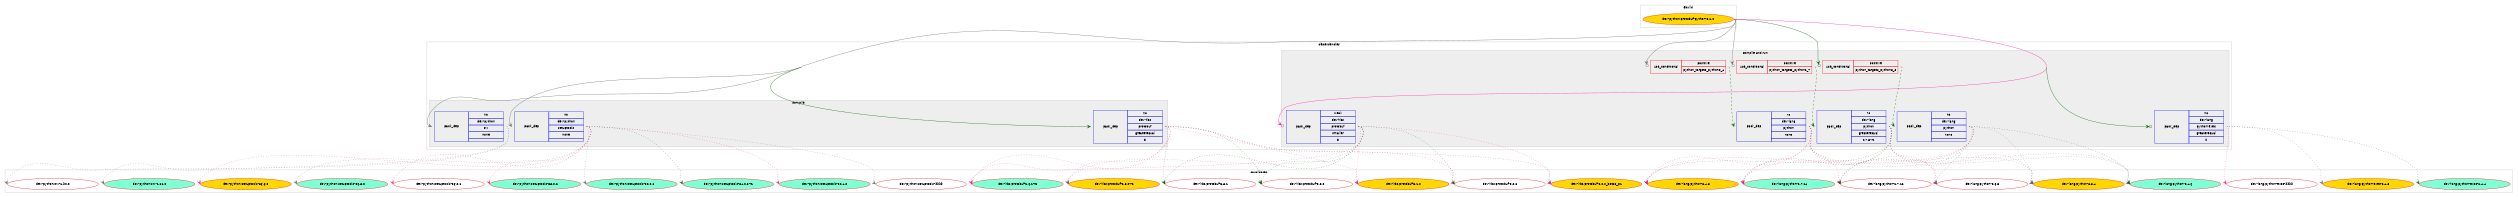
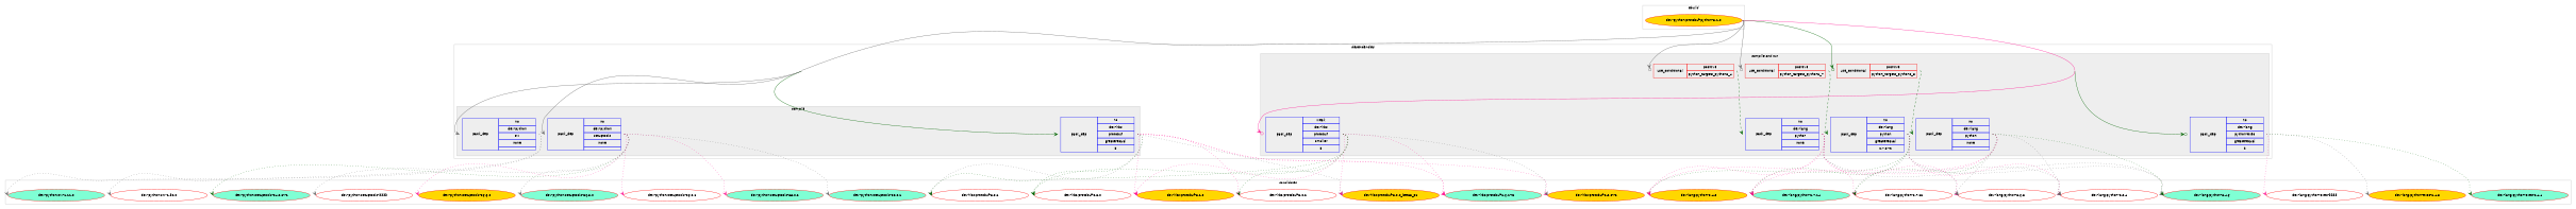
  digraph {
    compound=true
    concentrate=true
    fontname=Helvetica
    fontsize=10
    newrank=true
    rankdir=TB
    ranksep=1.5
    node [color=red fontname=Helvetica fontsize=10 style=filled]
    edge [arrowhead=vee color=gray40 headport=w style=dotted tailport=e weight=100]
    n1 [fillcolor=gold label="dev-python/protobuf-python-3.1.0" width=4]
    n2 [color=blue label=<<TABLE BORDER="0" CELLBORDER="1" CELLSPACING="0" CELLPADDING="4" WIDTH="220"><TR><TD ROWSPAN="6" CELLPADDING="30">pack_dep</TD></TR><TR><TD WIDTH="110">no</TD></TR><TR><TD>dev-libs</TD></TR><TR><TD>protobuf</TD></TR><TR><TD>greaterequal</TD></TR><TR><TD>3</TD></TR></TABLE>> shape=none style=""]
    n3 [color=blue label=<<TABLE BORDER="0" CELLBORDER="1" CELLSPACING="0" CELLPADDING="4" WIDTH="220"><TR><TD ROWSPAN="6" CELLPADDING="30">pack_dep</TD></TR><TR><TD WIDTH="110">no</TD></TR><TR><TD>dev-python</TD></TR><TR><TD>setuptools</TD></TR><TR><TD>none</TD></TR><TR><TD></TD></TR></TABLE>> shape=none style=""]
    n4 [color=blue label=<<TABLE BORDER="0" CELLBORDER="1" CELLSPACING="0" CELLPADDING="4" WIDTH="220"><TR><TD ROWSPAN="6" CELLPADDING="30">pack_dep</TD></TR><TR><TD WIDTH="110">no</TD></TR><TR><TD>dev-python</TD></TR><TR><TD>six</TD></TR><TR><TD>none</TD></TR><TR><TD></TD></TR></TABLE>> shape=none style=""]
    n5 [color=blue label=<<TABLE BORDER="0" CELLBORDER="1" CELLSPACING="0" CELLPADDING="4" WIDTH="220"><TR><TD ROWSPAN="6" CELLPADDING="30">pack_dep</TD></TR><TR><TD WIDTH="110">no</TD></TR><TR><TD>dev-lang</TD></TR><TR><TD>python</TD></TR><TR><TD>greaterequal</TD></TR><TR><TD>2.7.5-r2</TD></TR></TABLE>> shape=none style=""]
    n6 [label=<<TABLE BORDER="0" CELLBORDER="1" CELLSPACING="0" CELLPADDING="4"><TR><TD ROWSPAN="3" CELLPADDING="10">use_conditional</TD></TR><TR><TD>positive</TD></TR><TR><TD>python_targets_python2_7</TD></TR></TABLE>> shape=none style=""]
    n7 [color=blue label=<<TABLE BORDER="0" CELLBORDER="1" CELLSPACING="0" CELLPADDING="4" WIDTH="220"><TR><TD ROWSPAN="6" CELLPADDING="30">pack_dep</TD></TR><TR><TD WIDTH="110">no</TD></TR><TR><TD>dev-lang</TD></TR><TR><TD>python</TD></TR><TR><TD>none</TD></TR><TR><TD></TD></TR></TABLE>> shape=none style=""]
    n8 [label=<<TABLE BORDER="0" CELLBORDER="1" CELLSPACING="0" CELLPADDING="4"><TR><TD ROWSPAN="3" CELLPADDING="10">use_conditional</TD></TR><TR><TD>positive</TD></TR><TR><TD>python_targets_python3_4</TD></TR></TABLE>> shape=none style=""]
    n9 [color=blue label=<<TABLE BORDER="0" CELLBORDER="1" CELLSPACING="0" CELLPADDING="4" WIDTH="220"><TR><TD ROWSPAN="6" CELLPADDING="30">pack_dep</TD></TR><TR><TD WIDTH="110">no</TD></TR><TR><TD>dev-lang</TD></TR><TR><TD>python</TD></TR><TR><TD>none</TD></TR><TR><TD></TD></TR></TABLE>> shape=none style=""]
    n10 [label=<<TABLE BORDER="0" CELLBORDER="1" CELLSPACING="0" CELLPADDING="4"><TR><TD ROWSPAN="3" CELLPADDING="10">use_conditional</TD></TR><TR><TD>positive</TD></TR><TR><TD>python_targets_python3_5</TD></TR></TABLE>> shape=none style=""]
    n11 [color=blue label=<<TABLE BORDER="0" CELLBORDER="1" CELLSPACING="0" CELLPADDING="4" WIDTH="220"><TR><TD ROWSPAN="6" CELLPADDING="30">pack_dep</TD></TR><TR><TD WIDTH="110">no</TD></TR><TR><TD>dev-lang</TD></TR><TR><TD>python-exec</TD></TR><TR><TD>greaterequal</TD></TR><TR><TD>2</TD></TR></TABLE>> shape=none style=""]
    n12 [color=blue label=<<TABLE BORDER="0" CELLBORDER="1" CELLSPACING="0" CELLPADDING="4" WIDTH="220"><TR><TD ROWSPAN="6" CELLPADDING="30">pack_dep</TD></TR><TR><TD WIDTH="110">weak</TD></TR><TR><TD>dev-libs</TD></TR><TR><TD>protobuf</TD></TR><TR><TD>smaller</TD></TR><TR><TD>3</TD></TR></TABLE>> shape=none style=""]
    n13 [fillcolor=gold label="dev-libs/protobuf-2.5.0-r2" width=4]
    n14 [fillcolor=aquamarine label="dev-libs/protobuf-2.6.1-r3" width=4]
    n15 [fillcolor=gold label="dev-libs/protobuf-3.0.0_beta3_p1" width=4]
    n16 [fillcolor=white label="dev-libs/protobuf-3.0.2" width=4]
    n17 [fillcolor=gold label="dev-libs/protobuf-3.1.0" width=4]
    n18 [fillcolor=white label="dev-libs/protobuf-3.3.0" width=4]
    n19 [fillcolor=white label="dev-libs/protobuf-3.5.1" width=4]
-   n20 [fillcolor=aquamarine label="dev-python/setuptools-30.4.0" width=4]
    n21 [fillcolor=aquamarine label="dev-python/setuptools-34.0.2-r1" width=4]
    n22 [fillcolor=aquamarine label="dev-python/setuptools-35.0.1" width=4]
    n23 [fillcolor=aquamarine label="dev-python/setuptools-35.0.2" width=4]
    n24 [fillcolor=white label="dev-python/setuptools-36.0.1" width=4]
    n25 [fillcolor=aquamarine label="dev-python/setuptools-36.5.0" width=4]
    n26 [fillcolor=gold label="dev-python/setuptools-36.6.0" width=4]
    n27 [fillcolor=white label="dev-python/setuptools-9999" width=4]
    n28 [fillcolor=white label="dev-lang/python-2.7.12" width=4]
    n29 [fillcolor=aquamarine label="dev-lang/python-2.7.14" width=4]
    n30 [fillcolor=gold label="dev-lang/python-3.4.5" width=4]
    n31 [fillcolor=aquamarine label="dev-lang/python-3.4.6" width=4]
-   n32 [fillcolor=gold label="dev-lang/python-3.5.4" width=4]
+   n32 [fillcolor=white label="dev-lang/python-3.5.4" width=4]
    n33 [fillcolor=white label="dev-lang/python-3.6.3" width=4]
    n34 [fillcolor=white label="dev-python/six-1.90.0" width=4]
    n35 [fillcolor=aquamarine label="dev-python/six-1.11.0" width=4]
    n36 [fillcolor=aquamarine label="dev-lang/python-exec-2.4.4" width=4]
    n37 [fillcolor=gold label="dev-lang/python-exec-2.4.5" width=4]
    n38 [fillcolor=white label="dev-lang/python-exec-9999" width=4]
    subgraph cluster_1 {
      color=gray
      label=<<i>ebuild</i>>
      rank=same
      n1
    }
    subgraph cluster_2 {
      color=gray
      label=<<i>dependencies</i>>
      subgraph cluster_3 {
        color=gray
        fillcolor="#eeeeee"
        label=<<i>compile</i>>
        style=filled
        subgraph sub_4 {
          color=gray
          fillcolor="#eeeeee"
          label=<<i>compile</i>>
          style=filled
          n2
        }
        subgraph sub_5 {
          color=gray
          fillcolor="#eeeeee"
          label=<<i>compile</i>>
          style=filled
          n3
        }
        subgraph sub_6 {
          color=gray
          fillcolor="#eeeeee"
          label=<<i>compile</i>>
          style=filled
          n4
        }
      }
      subgraph cluster_7 {
        color=gray
        fillcolor="#eeeeee"
        label=<<i>compile and run</i>>
        style=filled
        subgraph sub_8 {
          color=gray
          fillcolor="#eeeeee"
          label=<<i>compile and run</i>>
          style=filled
          n6
          subgraph sub_9 {
            color=gray
            fillcolor="#eeeeee"
            label=<<i>compile and run</i>>
            style=filled
            n5
          }
        }
        subgraph sub_10 {
          color=gray
          fillcolor="#eeeeee"
          label=<<i>compile and run</i>>
          style=filled
          n8
          subgraph sub_11 {
            color=gray
            fillcolor="#eeeeee"
            label=<<i>compile and run</i>>
            style=filled
            n7
          }
        }
        subgraph sub_12 {
          color=gray
          fillcolor="#eeeeee"
          label=<<i>compile and run</i>>
          style=filled
          n10
          subgraph sub_13 {
            color=gray
            fillcolor="#eeeeee"
            label=<<i>compile and run</i>>
            style=filled
            n9
          }
        }
        subgraph sub_14 {
          color=gray
          fillcolor="#eeeeee"
          label=<<i>compile and run</i>>
          style=filled
          n11
        }
        subgraph sub_15 {
          color=gray
          fillcolor="#eeeeee"
          label=<<i>compile and run</i>>
          style=filled
          n12
        }
      }
      subgraph cluster_16 {
        color=gray
        fillcolor="#eeeeee"
        label=<<i>run</i>>
        style=filled
      }
    }
    subgraph cluster_17 {
      color=gray
      label=<<i>candidates</i>>
      rank=same
      subgraph sub_18 {
        color=black
        label=<<i>candidates</i>>
        nodesep=1
        rank=same
        n13
        n14
        n15
        n16
        n17
        n18
        n19
      }
      subgraph sub_19 {
        color=black
        label=<<i>candidates</i>>
        nodesep=1
        rank=same
-       n20
        n21
        n22
        n23
        n24
        n25
        n26
        n27
      }
      subgraph sub_20 {
        color=black
        label=<<i>candidates</i>>
        nodesep=1
        rank=same
        n28
        n29
        n30
        n31
        n32
        n33
      }
      subgraph sub_21 {
        color=black
        label=<<i>candidates</i>>
        nodesep=1
        rank=same
        n34
        n35
      }
      subgraph sub_22 {
        color=black
        label=<<i>candidates</i>>
        nodesep=1
        rank=same
        n28
        n29
        n30
        n31
        n32
        n33
      }
      subgraph sub_23 {
        color=black
        label=<<i>candidates</i>>
        nodesep=1
        rank=same
        n28
        n29
        n30
        n31
        n32
        n33
      }
      subgraph sub_24 {
        color=black
        label=<<i>candidates</i>>
        nodesep=1
        rank=same
        n36
        n37
        n38
      }
      subgraph sub_25 {
        color=black
        label=<<i>candidates</i>>
        nodesep=1
        rank=same
        n13
        n14
        n15
        n16
        n17
        n18
        n19
      }
    }
    n1 -> n2 [color=darkgreen style=solid weight=20]
    n1 -> n3 [style=solid weight=20]
    n1 -> n4 [style=solid weight=20]
    n1 -> n6 [arrowhead=odotvee style=solid weight=20]
    n1 -> n8 [arrowhead=odotvee style=solid weight=20]
    n1 -> n10 [arrowhead=odotvee color=darkgreen style=solid weight=20]
    n1 -> n11 [arrowhead=odotvee color=darkgreen style=solid weight=20]
    n1 -> n12 [arrowhead=odotvee color=deeppink style=solid weight=20]
    n2 -> n13 [color=deeppink]
    n2 -> n14 [color=deeppink]
    n2 -> n15
    n2 -> n16 [color=deeppink]
    n2 -> n17 [color=deeppink]
    n2 -> n18 [color=darkgreen]
    n2 -> n19
-   n3 -> n20 [color=deeppink]
    n3 -> n21 [color=darkgreen]
    n3 -> n22
    n3 -> n23 [color=deeppink]
    n3 -> n24 [color=deeppink]
    n3 -> n25
    n3 -> n26 [color=deeppink]
    n3 -> n27
    n4 -> n34
    n4 -> n35
    n5 -> n28
    n5 -> n29 [color=darkgreen]
    n5 -> n30 [color=darkgreen]
    n5 -> n31
    n5 -> n32 [color=deeppink]
    n5 -> n33
    n6 -> n5 [color=darkgreen style=dashed weight=20]
    n7 -> n28 [color=deeppink]
    n7 -> n29 [color=deeppink]
    n7 -> n30 [color=deeppink]
    n7 -> n31
    n7 -> n32
    n7 -> n33 [color=deeppink]
    n8 -> n7 [color=darkgreen style=dashed weight=20]
    n9 -> n28 [color=darkgreen]
    n9 -> n29 [color=deeppink]
    n9 -> n30 [color=deeppink]
    n9 -> n31 [color=darkgreen]
    n9 -> n32
    n9 -> n33
    n10 -> n9 [color=darkgreen style=dashed weight=20]
    n11 -> n36 [color=darkgreen]
    n11 -> n37
    n11 -> n38 [color=deeppink]
    n12 -> n13
    n12 -> n14 [color=deeppink]
    n12 -> n15 [color=deeppink]
    n12 -> n16 [color=darkgreen]
    n12 -> n17 [color=deeppink]
    n12 -> n18 [color=darkgreen]
    n12 -> n19 [color=darkgreen]
  }
